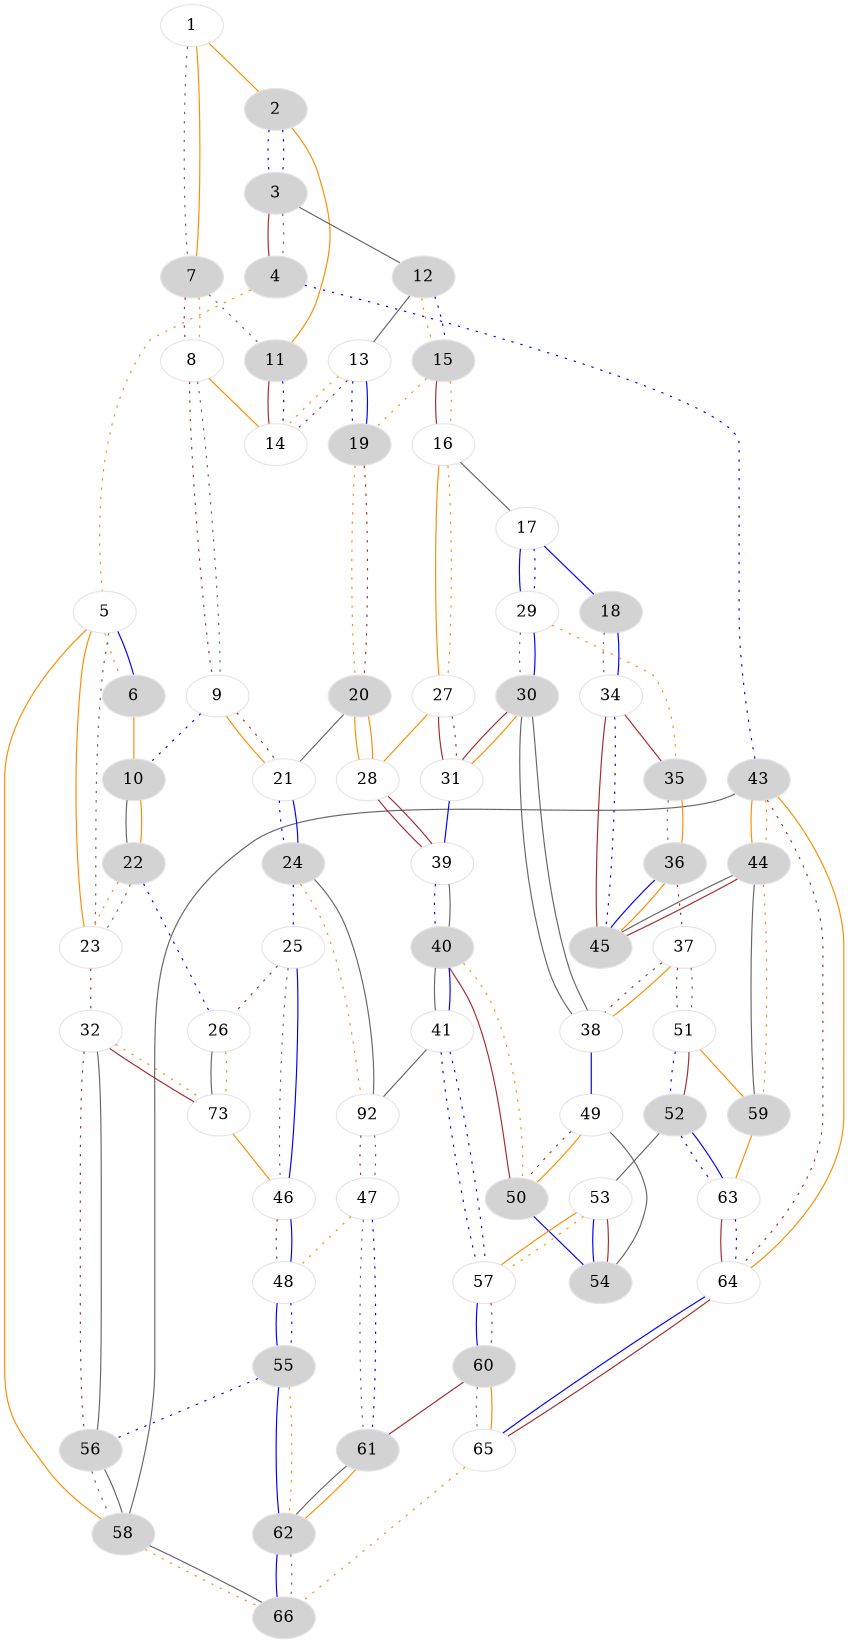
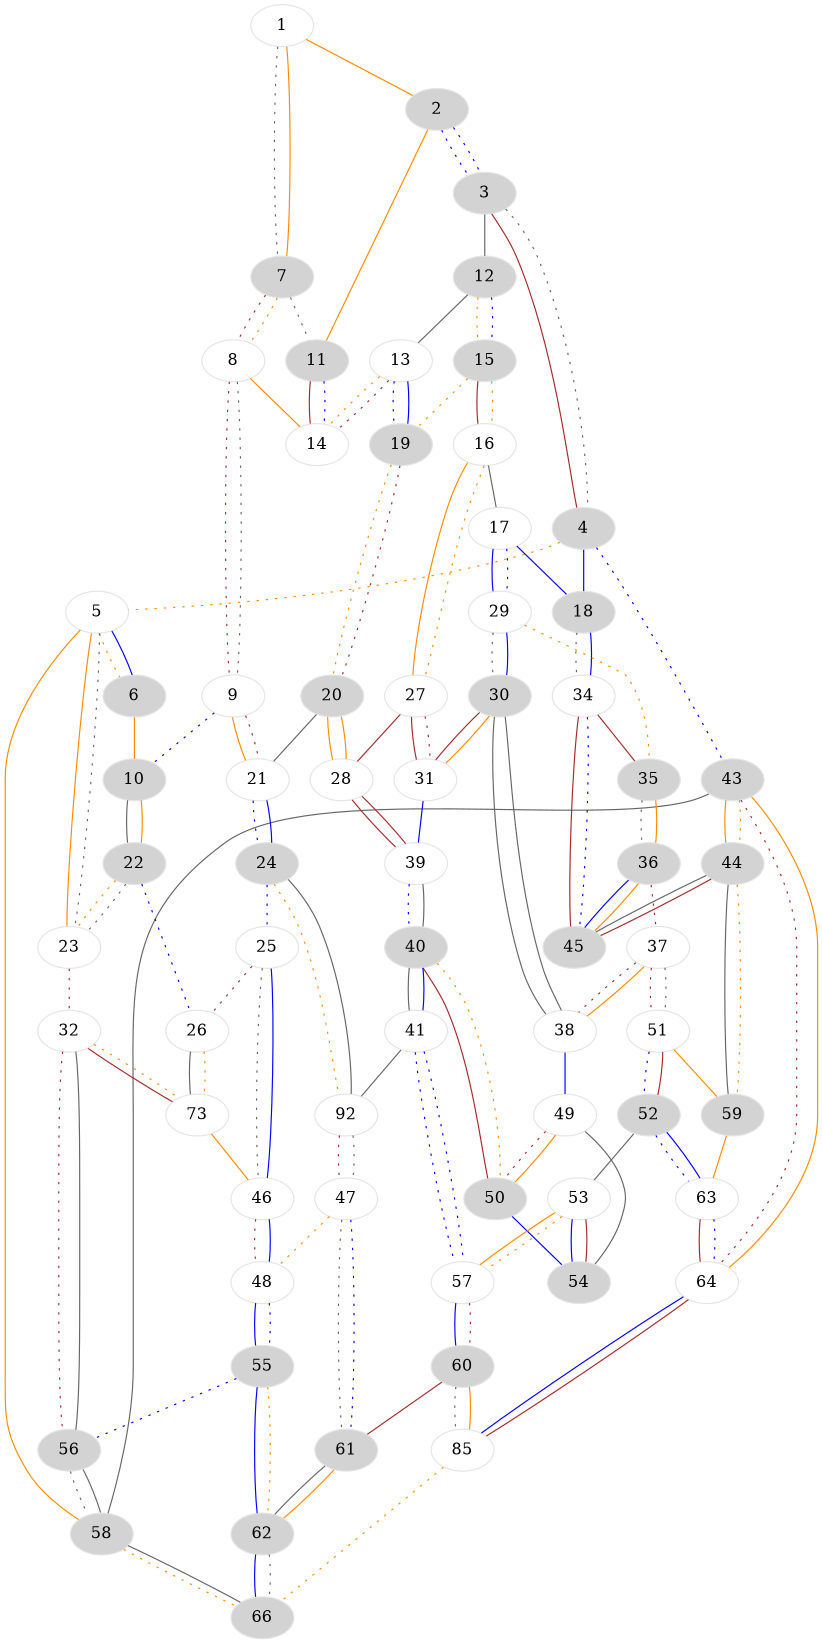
  graph {
    node [color=gray90 fillcolor=white style=filled]
    edge [color=darkorange style=solid]
    2 [fillcolor=lightgrey]
    1
    7 [fillcolor=lightgrey]
    3 [fillcolor=lightgrey]
    11 [fillcolor=lightgrey]
    8
    4 [fillcolor=lightgrey]
    12 [fillcolor=lightgrey]
    14
    5
    18 [fillcolor=lightgrey]
    43 [fillcolor=lightgrey]
    13
    15 [fillcolor=lightgrey]
    6 [fillcolor=lightgrey]
    23
    58 [fillcolor=lightgrey]
    34
    44 [fillcolor=lightgrey]
    64
    10 [fillcolor=lightgrey]
    32
    66 [fillcolor=lightgrey]
    22 [fillcolor=lightgrey]
    9
    21
    24 [fillcolor=lightgrey]
    26
    19 [fillcolor=lightgrey]
    16
    20 [fillcolor=lightgrey]
    17
    27
    29
    28
    31
    30 [fillcolor=lightgrey]
    35 [fillcolor=lightgrey]
    45 [fillcolor=lightgrey]
    39
    25
    n42 [label=92]
    n43 [label=73]
    56 [fillcolor=lightgrey]
    46
    47
    48
    40 [fillcolor=lightgrey]
    38
    36 [fillcolor=lightgrey]
    49
    37
    51
    59 [fillcolor=lightgrey]
    52 [fillcolor=lightgrey]
    50 [fillcolor=lightgrey]
    54 [fillcolor=lightgrey]
    41
    57
    60 [fillcolor=lightgrey]
    61 [fillcolor=lightgrey]
-   65
+   65 [label=85]
    63
    55 [fillcolor=lightgrey]
    62 [fillcolor=lightgrey]
    53
    2 -- 3 [color=blue style=dotted]
    2 -- 3 [color=blue style=dotted]
    2 -- 11
    1 -- 2
    1 -- 7 [color=gray40 style=dotted]
    1 -- 7
    7 -- 11 [color=gray40 style=dotted]
    7 -- 8 [color=brown style=dotted]
    7 -- 8 [style=dotted]
    3 -- 4 [color=brown]
    3 -- 4 [color=gray40 style=dotted]
    3 -- 12 [color=gray40]
    11 -- 14 [color=brown]
    11 -- 14 [color=blue style=dotted]
    8 -- 14
    8 -- 9 [color=brown style=dotted]
    8 -- 9 [color=gray40 style=dotted]
    4 -- 5 [style=dotted]
+   4 -- 18 [color=blue]
    4 -- 43 [color=blue style=dotted]
    12 -- 13 [color=gray40]
    12 -- 15 [style=dotted]
    12 -- 15 [color=blue style=dotted]
    5 -- 6 [style=dotted]
    5 -- 6 [color=blue]
    5 -- 23
    5 -- 23 [color=gray40 style=dotted]
    5 -- 58
    18 -- 34 [color=gray40 style=dotted]
    18 -- 34 [color=blue]
    43 -- 58 [color=gray40]
    43 -- 44
    43 -- 44 [style=dotted]
    43 -- 64 [color=brown style=dotted]
    43 -- 64
    13 -- 14 [style=dotted]
    13 -- 14 [color=brown style=dotted]
    13 -- 19 [color=blue style=dotted]
    13 -- 19 [color=blue]
    15 -- 19 [style=dotted]
    15 -- 16 [color=brown]
    15 -- 16 [style=dotted]
    6 -- 10
    23 -- 32 [color=brown style=dotted]
    58 -- 66 [style=dotted]
    58 -- 66 [color=gray40]
    34 -- 35 [color=brown]
    34 -- 45 [color=brown]
    34 -- 45 [color=blue style=dotted]
    44 -- 45 [color=gray40]
    44 -- 45 [color=brown]
    44 -- 59 [color=gray40]
    44 -- 59 [style=dotted]
    64 -- 65 [color=blue]
    64 -- 65 [color=brown]
    10 -- 22 [color=gray40]
    10 -- 22
    32 -- n43 [color=brown]
    32 -- n43 [style=dotted]
    32 -- 56 [color=brown style=dotted]
    32 -- 56 [color=gray40]
    22 -- 23 [style=dotted]
    22 -- 23 [color=gray40 style=dotted]
    22 -- 26 [color=blue style=dotted]
    9 -- 10 [color=blue style=dotted]
    9 -- 21
    9 -- 21 [color=brown style=dotted]
    21 -- 24 [color=blue style=dotted]
    21 -- 24 [color=blue]
    24 -- 25 [color=blue style=dotted]
    24 -- n42 [style=dotted]
    24 -- n42 [color=gray40]
    26 -- n43 [color=gray40]
    26 -- n43 [style=dotted]
    19 -- 20 [style=dotted]
    19 -- 20 [color=brown style=dotted]
    16 -- 17 [color=gray40]
    16 -- 27
    16 -- 27 [style=dotted]
    20 -- 21 [color=gray40]
    20 -- 28
    20 -- 28
    17 -- 18 [color=blue]
    17 -- 29 [color=blue]
    17 -- 29 [color=blue style=dotted]
-   27 -- 28
+   27 -- 28 [color=brown]
    27 -- 31 [color=brown]
    27 -- 31 [color=brown style=dotted]
    29 -- 30 [color=gray40 style=dotted]
    29 -- 30 [color=blue]
    29 -- 35 [style=dotted]
    28 -- 39 [color=brown]
    28 -- 39 [color=brown]
    31 -- 39 [color=blue]
    30 -- 31 [color=brown]
    30 -- 31
    30 -- 38 [color=gray40]
    30 -- 38 [color=gray40]
    35 -- 36 [color=gray40 style=dotted]
    35 -- 36
    39 -- 40 [color=blue style=dotted]
    39 -- 40 [color=gray40]
    25 -- 26 [color=brown style=dotted]
    25 -- 46 [color=gray40 style=dotted]
    25 -- 46 [color=blue]
    n42 -- 47 [color=brown style=dotted]
    n42 -- 47 [color=gray40 style=dotted]
    n43 -- 46
    56 -- 58 [color=gray40 style=dotted]
    56 -- 58 [color=gray40]
    46 -- 48 [color=brown style=dotted]
    46 -- 48 [color=blue]
    47 -- 48 [style=dotted]
    47 -- 61 [color=gray40 style=dotted]
    47 -- 61 [color=blue style=dotted]
    48 -- 55 [color=blue]
    48 -- 55 [color=blue style=dotted]
    40 -- 50 [color=brown]
    40 -- 50 [style=dotted]
    40 -- 41 [color=gray40]
    40 -- 41 [color=blue]
    38 -- 49 [color=blue]
    36 -- 45 [color=blue]
    36 -- 45
    36 -- 37 [color=brown style=dotted]
    49 -- 50 [color=brown style=dotted]
    49 -- 50
    49 -- 54 [color=gray40]
    37 -- 38 [color=brown style=dotted]
    37 -- 38
    37 -- 51 [color=brown style=dotted]
    37 -- 51 [color=gray40 style=dotted]
    51 -- 59
    51 -- 52 [color=blue style=dotted]
    51 -- 52 [color=brown]
    59 -- 63
    52 -- 63 [color=blue style=dotted]
    52 -- 63 [color=blue]
    52 -- 53 [color=gray40]
    50 -- 54 [color=blue]
    41 -- n42 [color=gray40]
    41 -- 57 [color=blue style=dotted]
    41 -- 57 [color=blue style=dotted]
    57 -- 60 [color=blue]
    57 -- 60 [color=brown style=dotted]
    60 -- 61 [color=brown]
    60 -- 65 [color=gray40 style=dotted]
    60 -- 65
    61 -- 62 [color=gray40]
    61 -- 62
    65 -- 66 [style=dotted]
    63 -- 64 [color=brown]
    63 -- 64 [color=blue style=dotted]
    55 -- 56 [color=blue style=dotted]
    55 -- 62 [color=blue]
    55 -- 62 [style=dotted]
    62 -- 66 [color=blue]
    62 -- 66 [color=gray40 style=dotted]
    53 -- 54 [color=blue]
    53 -- 54 [color=brown]
    53 -- 57
    53 -- 57 [style=dotted]
  }
